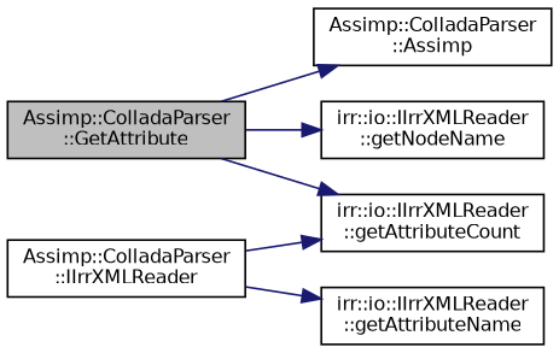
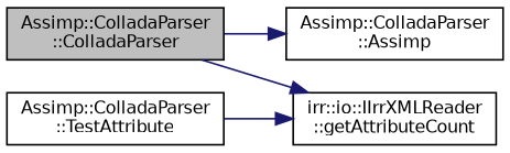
  digraph {
    rankdir=LR
    node [color=black fillcolor=white fontname=Helvetica fontsize=10 shape=record style=filled]
    edge [color=midnightblue fontname=Helvetica fontsize=10 labelfontname=Helvetica labelfontsize=10 style=solid]
-   n1 [fillcolor=grey75 fontcolor=black height=0.2 label="Assimp::ColladaParser\l::GetAttribute" width=0.4]
+   n1 [fillcolor=grey75 fontcolor=black height=0.2 label="Assimp::ColladaParser\l::ColladaParser" width=0.4]
    n2 [height=0.2 label="Assimp::ColladaParser\l::Assimp" width=0.4]
-   n3 [height=0.2 label="irr::io::IIrrXMLReader\l::getNodeName" width=0.4]
    n4 [height=0.2 label="irr::io::IIrrXMLReader\l::getAttributeCount" width=0.4]
-   n5 [height=0.2 label="Assimp::ColladaParser\l::IIrrXMLReader" width=0.4]
-   n6 [height=0.2 label="irr::io::IIrrXMLReader\l::getAttributeName" width=0.4]
+   n5 [height=0.2 label="Assimp::ColladaParser\l::TestAttribute" width=0.4]
    n1 -> n2
-   n1 -> n3
    n1 -> n4
    n5 -> n4
-   n5 -> n6
  }
